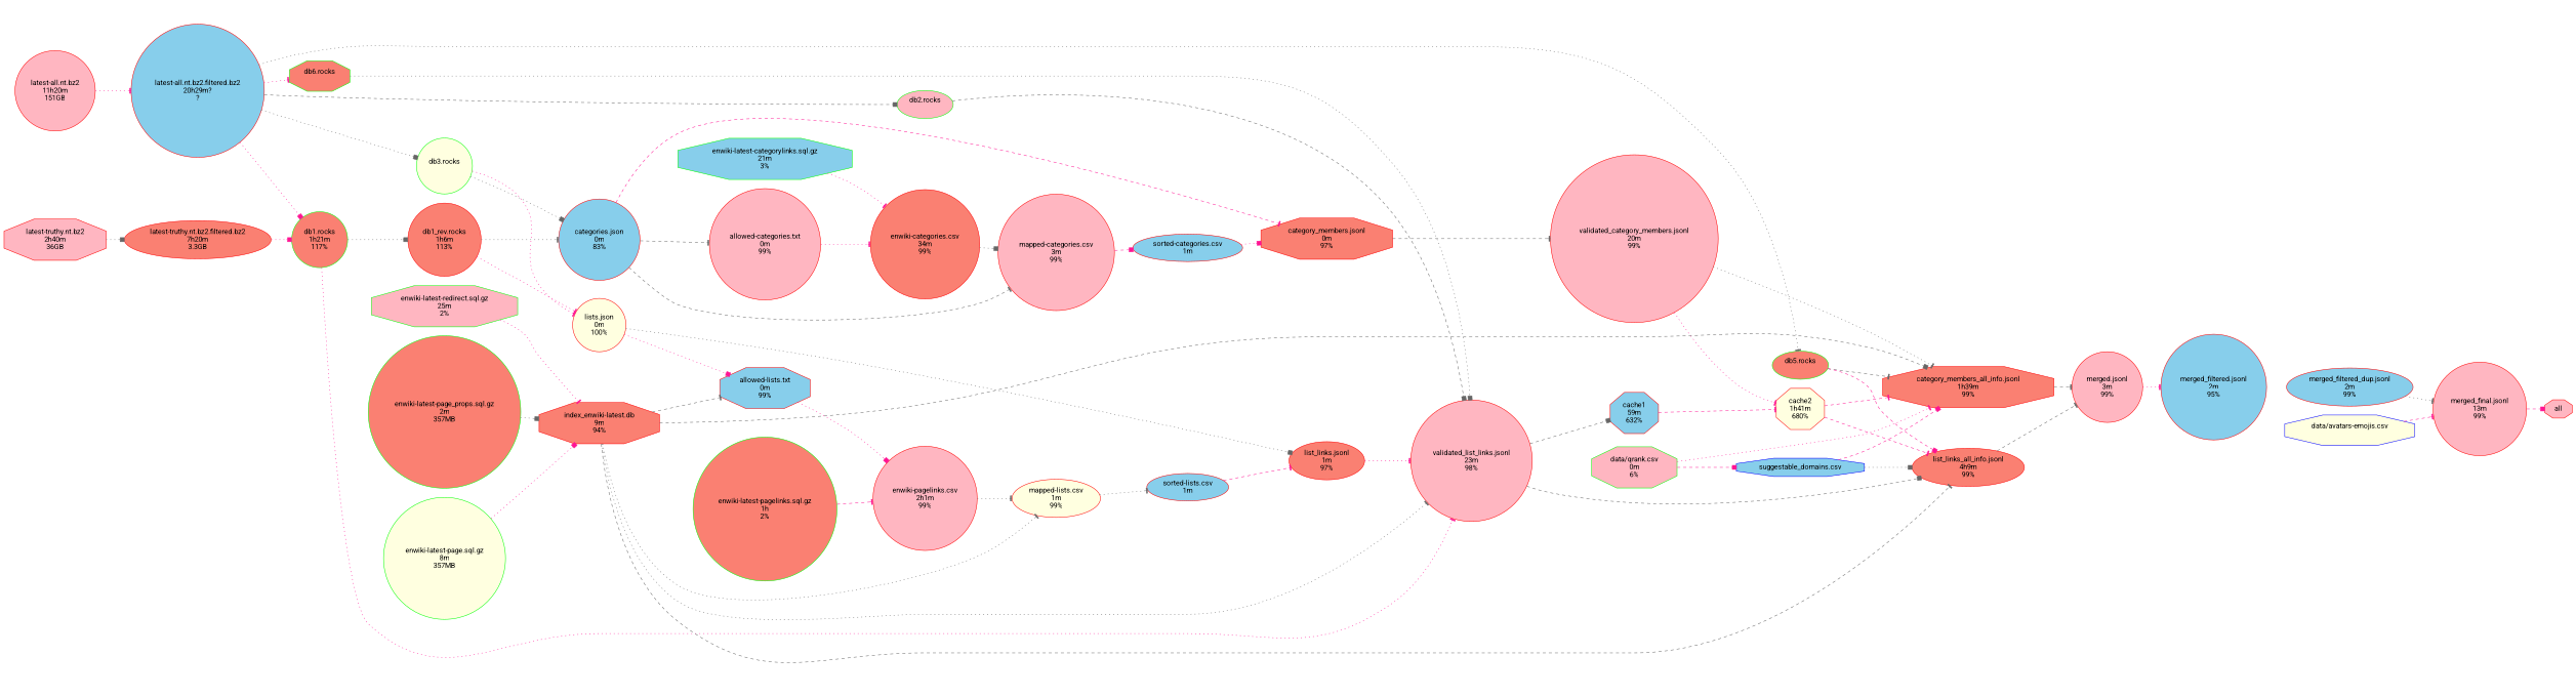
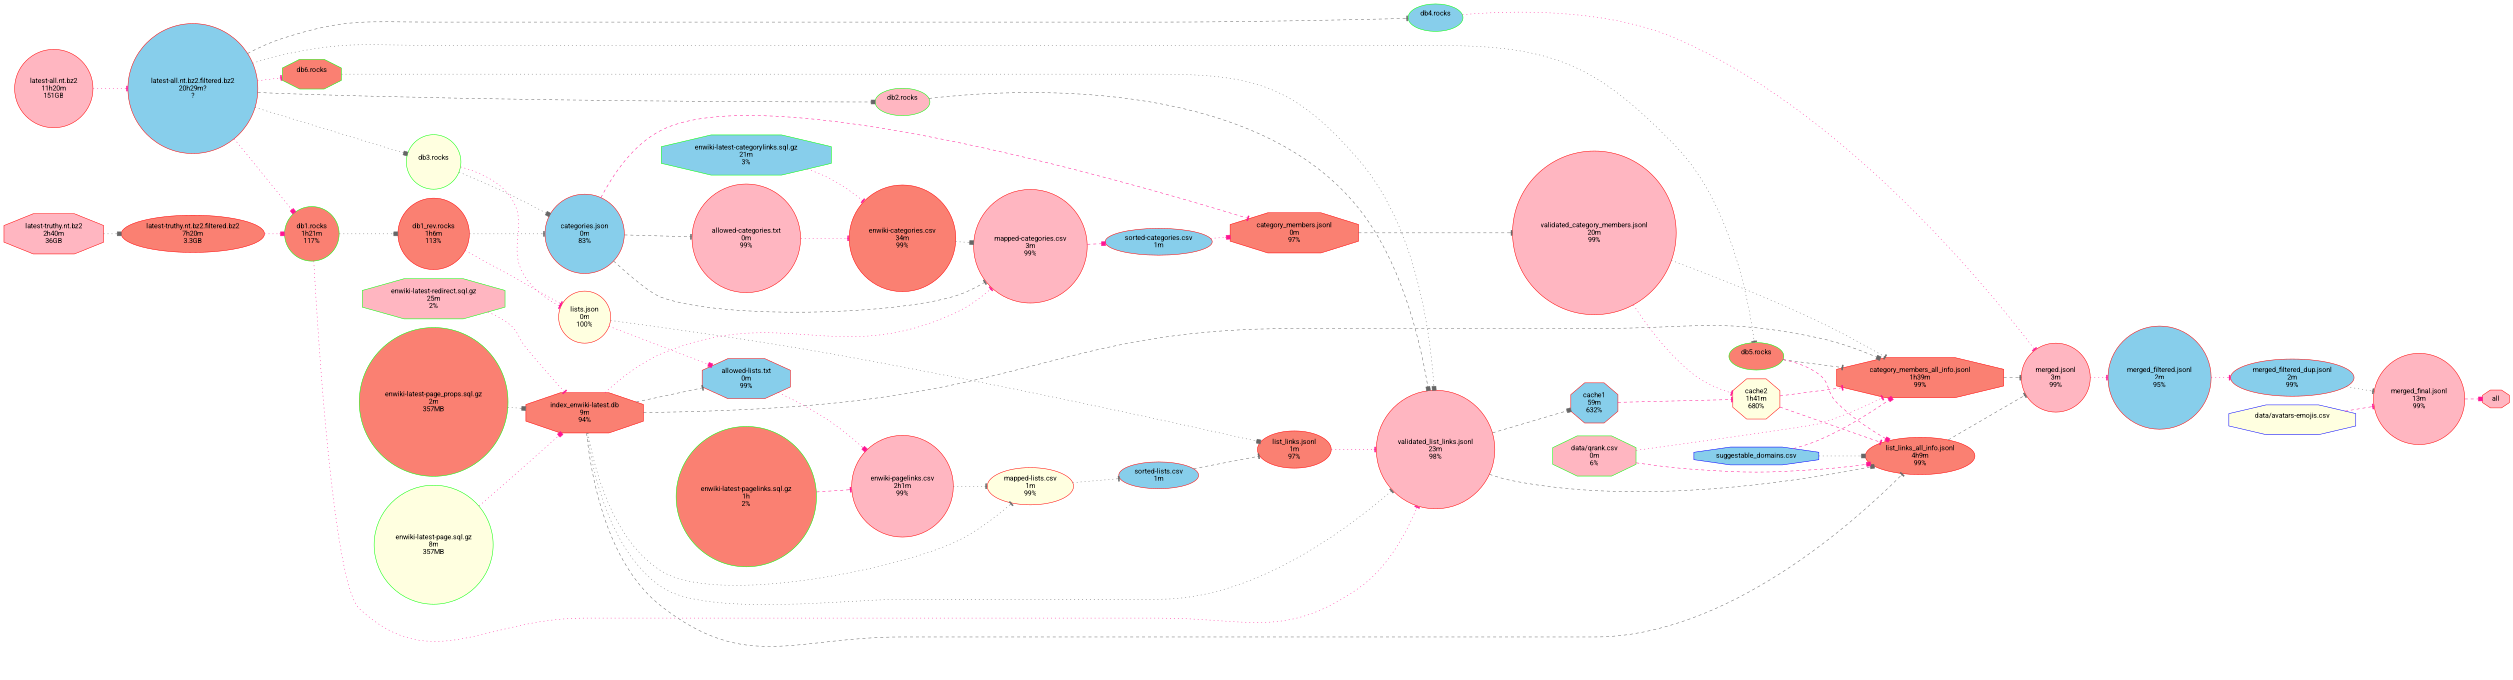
  digraph {
    fontname=Roboto
    rankdir=LR
    node [color=red fillcolor=lightpink fontname=Roboto shape=circle style=filled]
    edge [arrowhead=tee color=deeppink fontname=Roboto style=dotted]
    n1 [label=all shape=octagon]
    n2 [fillcolor=skyblue label="cache1\n59m\n632%" shape=octagon]
    n3 [fillcolor=lightyellow label="cache2\n1h41m\n680%" shape=octagon]
    n4 [fillcolor=salmon label="category_members_all_info.jsonl\n1h39m\n99%" shape=octagon]
    n5 [fillcolor=salmon label="list_links_all_info.jsonl\n4h9m\n99%" shape=ellipse]
    n6 [label="merged.jsonl\n3m\n99%"]
    n7 [label="allowed-categories.txt\n0m\n99%"]
    n8 [fillcolor=salmon label="enwiki-categories.csv\n34m\n99%"]
    n9 [label="mapped-categories.csv\n3m\n99%"]
    n10 [fillcolor=skyblue label="allowed-lists.txt\n0m\n99%" shape=octagon]
    n11 [label="enwiki-pagelinks.csv\n2h1m\n99%"]
    n12 [fillcolor=lightyellow label="mapped-lists.csv\n1m\n99%" shape=ellipse]
    n13 [fillcolor=skyblue label="categories.json\n0m\n83%"]
    n14 [fillcolor=salmon label="category_members.jsonl\n0m\n97%" shape=octagon]
    n15 [label="validated_category_members.jsonl\n20m\n99%"]
    n16 [fillcolor=skyblue label="sorted-categories.csv\n1m" shape=ellipse]
    n17 [fillcolor=skyblue label="merged_filtered.jsonl\n2m\n95%"]
    n18 [color=green fillcolor=salmon label="db1.rocks\n1h21m\n117%"]
    n19 [fillcolor=salmon label="db1_rev.rocks\n1h6m\n113%"]
    n20 [label="validated_list_links.jsonl\n23m\n98%"]
    n21 [fillcolor=lightyellow label="lists.json\n0m\n100%"]
    n22 [fillcolor=salmon label="list_links.jsonl\n1m\n97%" shape=ellipse]
    n23 [color=green fillcolor=lightyellow label="db3.rocks\n\n"]
    n24 [color=green fillcolor=skyblue label="enwiki-latest-categorylinks.sql.gz\n21m\n3%" shape=octagon]
    n25 [color=green fillcolor=salmon label="enwiki-latest-pagelinks.sql.gz\n1h\n2%"]
    n26 [color=green label="enwiki-latest-redirect.sql.gz\n25m\n2%" shape=octagon]
    n27 [fillcolor=salmon label="index_enwiki-latest.db\n9m\n94%" shape=octagon]
    n28 [fillcolor=skyblue label="sorted-lists.csv\n1m" shape=ellipse]
    n29 [fillcolor=skyblue label="latest-all.nt.bz2.filtered.bz2\n20h29m?\n?"]
    n30 [color=green label="db2.rocks\n\n" shape=ellipse]
+   n31 [color=green fillcolor=skyblue label="db4.rocks\n\n" shape=ellipse]
    n32 [color=green fillcolor=salmon label="db5.rocks\n\n" shape=ellipse]
    n33 [color=green fillcolor=salmon label="db6.rocks\n\n" shape=octagon]
    n34 [fillcolor=skyblue label="merged_filtered_dup.jsonl\n2m\n99%" shape=ellipse]
    n35 [label="merged_final.jsonl\n13m\n99%"]
    n36 [color=blue fillcolor=skyblue label="suggestable_domains.csv" shape=octagon]
    n37 [label="latest-truthy.nt.bz2\n2h40m\n36GB" shape=octagon]
    n38 [fillcolor=salmon label="latest-truthy.nt.bz2.filtered.bz2\n7h20m\n3.3GB" shape=ellipse]
    n39 [label="latest-all.nt.bz2\n11h20m\n151GB"]
    n40 [color=green fillcolor=salmon label="enwiki-latest-page_props.sql.gz\n2m\n357MB"]
    n41 [color=green fillcolor=lightyellow label="enwiki-latest-page.sql.gz\n8m\n357MB"]
    n42 [color=green label="data/qrank.csv\n0m\n6%" shape=octagon]
    n43 [color=blue fillcolor=lightyellow label="data/avatars-emojis.csv\n\n" shape=octagon]
    n2 -> n3 [style=dashed]
    n3 -> n4 [style=dashed]
    n3 -> n5 [style=dashed]
    n4 -> n6 [color=gray40 style=dashed]
    n5 -> n6 [color=gray40 style=dashed]
    n6 -> n17
    n7 -> n8
    n8 -> n9 [arrowhead=box color=gray40]
    n9 -> n16 [arrowhead=box style=dashed]
    n10 -> n11 [arrowhead=box]
    n11 -> n12 [color=gray40]
    n12 -> n28 [color=gray40]
    n13 -> n7 [color=gray40 style=dashed]
    n13 -> n9 [color=gray40 style=dashed]
    n13 -> n14 [style=dashed]
    n14 -> n15 [color=gray40 style=dashed]
    n15 -> n3
    n15 -> n4 [color=gray40]
    n16 -> n14 [arrowhead=box]
+   n17 -> n34
    n18 -> n19 [arrowhead=box color=gray40]
    n18 -> n20
    n19 -> n13 [color=gray40]
    n19 -> n21
    n20 -> n2 [arrowhead=box color=gray40 style=dashed]
    n20 -> n5 [arrowhead=box color=gray40 style=dashed]
    n21 -> n10 [arrowhead=box]
    n21 -> n22 [arrowhead=box color=gray40]
    n22 -> n20
    n23 -> n13 [arrowhead=box color=gray40]
    n23 -> n21
    n24 -> n8
    n25 -> n11 [style=dashed]
    n26 -> n27
    n27 -> n4 [arrowhead=box color=gray40 style=dashed]
    n27 -> n5 [color=gray40 style=dashed]
+   n27 -> n9
    n27 -> n10 [color=gray40 style=dashed]
    n27 -> n12 [color=gray40]
    n27 -> n20 [color=gray40]
-   n28 -> n22 [style=dashed]
+   n28 -> n22 [color=gray40 style=dashed]
    n29 -> n18 [arrowhead=box]
    n29 -> n23 [arrowhead=box color=gray40]
    n29 -> n30 [arrowhead=box color=gray40 style=dashed]
+   n29 -> n31 [color=gray40 style=dashed]
    n29 -> n32 [color=gray40]
    n29 -> n33
    n30 -> n20 [arrowhead=box color=gray40 style=dashed]
+   n31 -> n6
    n32 -> n4 [color=gray40 style=dashed]
    n32 -> n5 [arrowhead=box style=dashed]
    n33 -> n20 [arrowhead=box color=gray40]
    n34 -> n35 [color=gray40]
    n35 -> n1 [arrowhead=box style=dashed]
    n36 -> n4 [arrowhead=box style=dashed]
    n36 -> n5 [arrowhead=box color=gray40]
    n37 -> n38 [arrowhead=box color=gray40]
    n38 -> n18 [arrowhead=box]
    n39 -> n29
    n40 -> n27 [arrowhead=box color=gray40]
    n41 -> n27 [arrowhead=box]
    n42 -> n4
-   n42 -> n36 [arrowhead=box style=dashed]
+   n42 -> n5 [arrowhead=box style=dashed]
    n43 -> n35 [style=dashed]
  }
